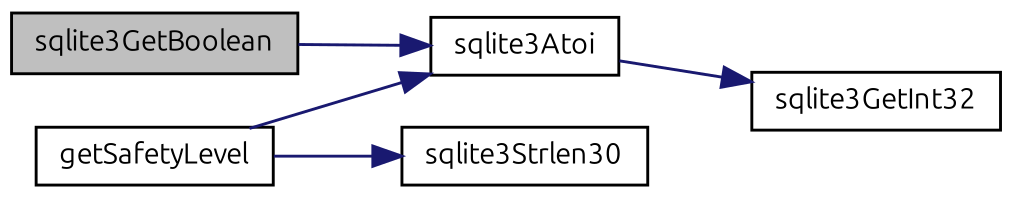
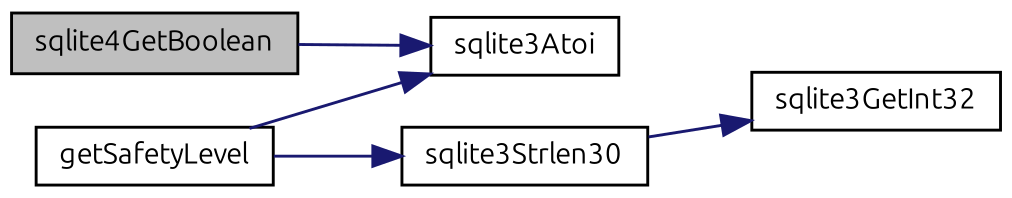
  digraph {
    fontname=Ubuntu
    rankdir=LR
    node [color=black fillcolor=white fontname=Ubuntu fontsize=10 shape=record style=filled]
    edge [color=midnightblue fontname=Ubuntu fontsize=10 labelfontname=FreeSans labelfontsize=10 style=solid]
-   n1 [fillcolor=grey75 fontcolor=black height=0.2 label=sqlite3GetBoolean width=0.4]
+   n1 [fillcolor=grey75 fontcolor=black height=0.2 label=sqlite4GetBoolean width=0.4]
    n2 [height=0.2 label=sqlite3Atoi width=0.4]
    n3 [height=0.2 label=getSafetyLevel width=0.4]
    n4 [height=0.2 label=sqlite3Strlen30 width=0.4]
    n5 [height=0.2 label=sqlite3GetInt32 width=0.4]
    n1 -> n2
-   n2 -> n5
+   n4 -> n5
    n3 -> n2
    n3 -> n4
  }
